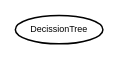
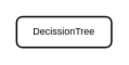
  <mxCell id="0" />
  <mxCell id="1" parent="0" />
- <mxCell id="2" value="DecissionTree" style="ellipse;absoluteArcSize=1;arcSize=14;whiteSpace=wrap;strokeWidth=2;" vertex="1" parent="1"><mxGeometry x="20" y="20" width="117" height="38" as="geometry" /></mxCell>
+ <mxCell id="2" value="DecissionTree" style="rounded=1;absoluteArcSize=1;arcSize=14;whiteSpace=wrap;strokeWidth=2;" vertex="1" parent="1"><mxGeometry x="20" y="20" width="117" height="38" as="geometry" /></mxCell>
